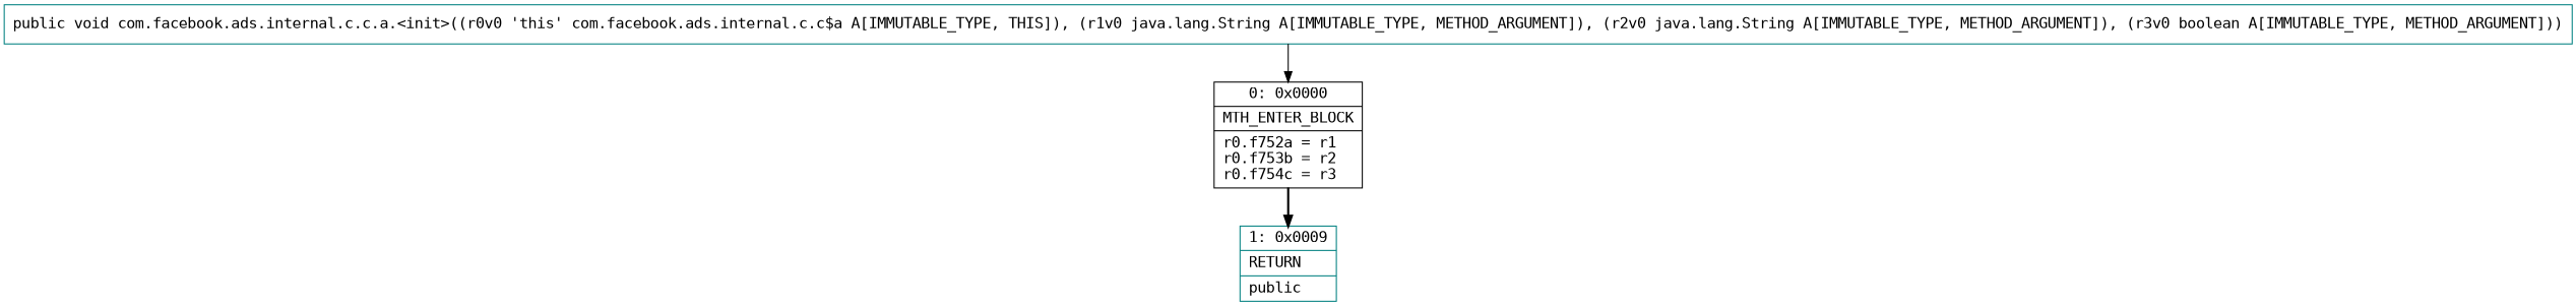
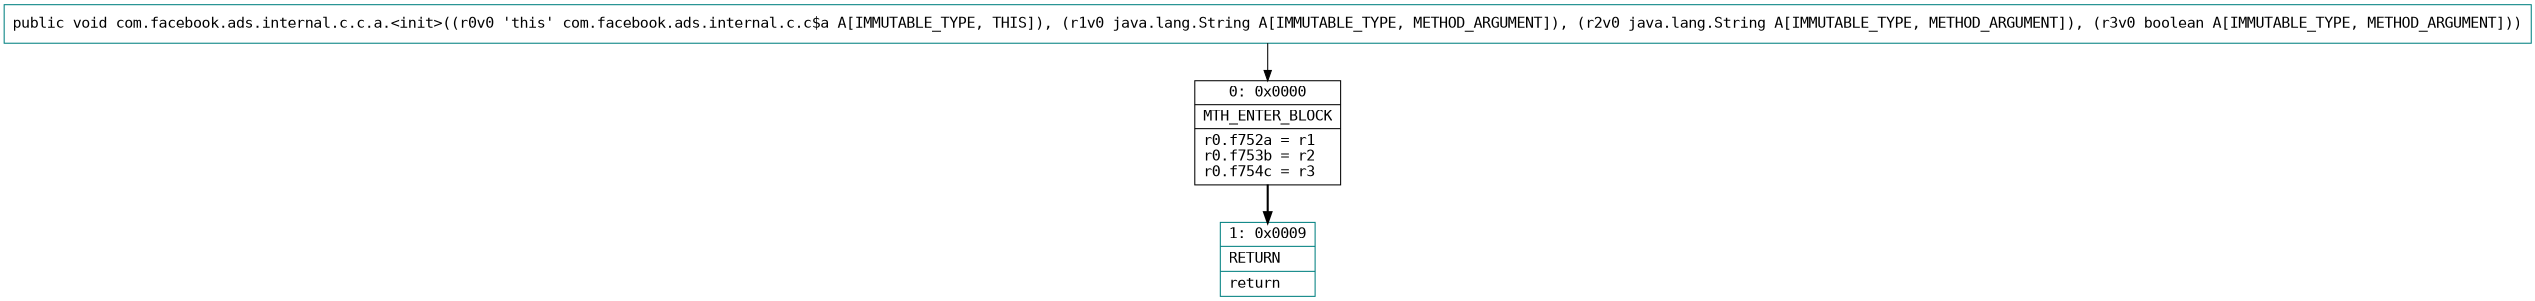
  digraph {
    fontname="DejaVu Sans Mono"
    node [shape=record color=teal fontname="DejaVu Sans Mono"]
    edge [fontname="DejaVu Sans Mono"]
    n1 [label="{0\:\ 0x0000|MTH_ENTER_BLOCK\l|r0.f752a = r1\lr0.f753b = r2\lr0.f754c = r3\l}" color=black]
-   n2 [label="{1\:\ 0x0009|RETURN\l|public\l}"]
+   n2 [label="{1\:\ 0x0009|RETURN\l|return\l}"]
    n3 [label="{public void com.facebook.ads.internal.c.c.a.\<init\>((r0v0 'this' com.facebook.ads.internal.c.c$a A[IMMUTABLE_TYPE, THIS]), (r1v0 java.lang.String A[IMMUTABLE_TYPE, METHOD_ARGUMENT]), (r2v0 java.lang.String A[IMMUTABLE_TYPE, METHOD_ARGUMENT]), (r3v0 boolean A[IMMUTABLE_TYPE, METHOD_ARGUMENT])) }"]
    n1 -> n2 [style=bold]
    n3 -> n1 [style=solid]
  }
